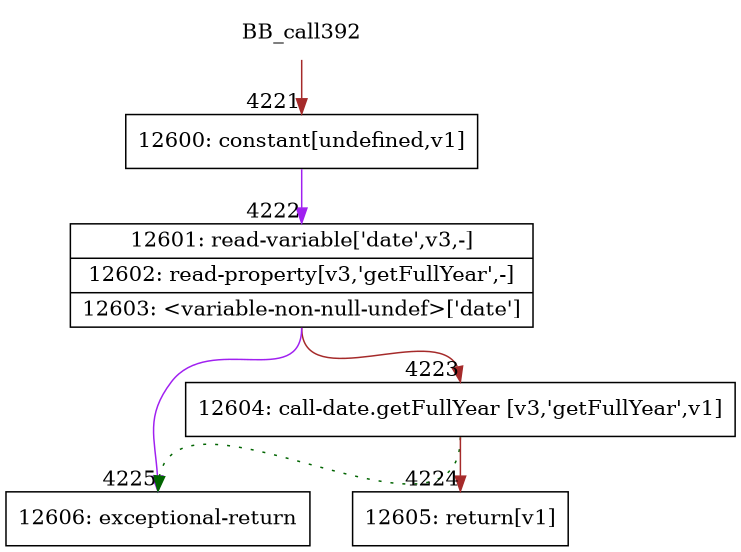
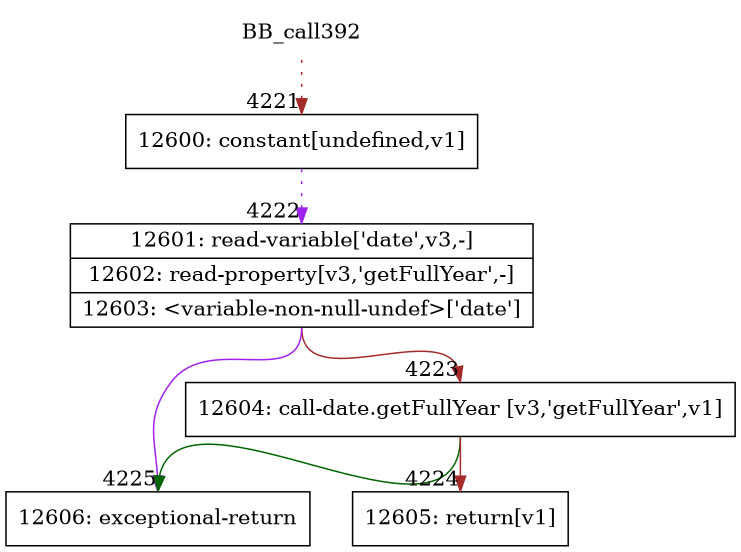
  digraph {
    fontname="DejaVu Serif"
    rankdir=TD
    node [fontname="DejaVu Serif" shape=record]
    edge [color=brown fontname="DejaVu Serif" headport=n style=solid tailport=s]
    n1 [label=BB_call392 shape=none]
    n2 [label="{12600: constant[undefined,v1]}"]
    n3 [label="{12601: read-variable['date',v3,-]|12602: read-property[v3,'getFullYear',-]|12603: \<variable-non-null-undef\>['date']}"]
    n4 [label="{12604: call-date.getFullYear [v3,'getFullYear',v1]}"]
    n5 [label="{12606: exceptional-return}"]
    n6 [label="{12605: return[v1]}"]
-   n1 -> n2 [headlabel="    4221"]
-   n2 -> n3 [color=purple headlabel="      4222"]
+   n1 -> n2 [headlabel="    4221" style=dotted]
+   n2 -> n3 [color=purple headlabel="      4222" style=dotted]
    n3 -> n4 [headlabel="      4223"]
    n3 -> n5 [color=purple headlabel="      4225"]
-   n4 -> n5 [color=darkgreen style=dotted]
+   n4 -> n5 [color=darkgreen]
    n4 -> n6 [headlabel="      4224"]
  }
